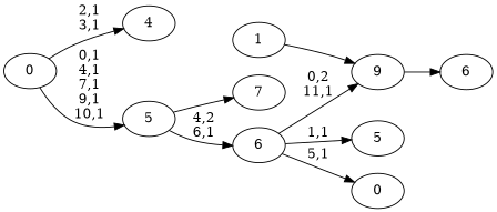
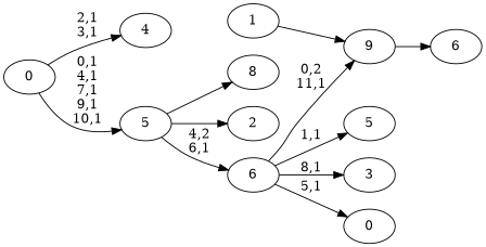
  digraph {
    rankdir=LR
-   n1 [label=7]
+   n1 [label=8]
    n2 [label=6]
    n3 [label=5]
    n4 [label=4]
+   n5 [label=3]
+   n6 [label=2]
    n7 [label=1]
    9
    n9 [label=0]
    6
    5
    0
    n7 -> 9
    9 -> n2
    6 -> n3 [label="1,1"]
+   6 -> n5 [label="8,1"]
    6 -> 9 [label="0,2\n11,1"]
    6 -> n9 [label="5,1"]
    5 -> n1
+   5 -> n6
    5 -> 6 [label="4,2\n6,1"]
    0 -> n4 [label="2,1\n3,1"]
    0 -> 5 [label="0,1\n4,1\n7,1\n9,1\n10,1"]
  }
